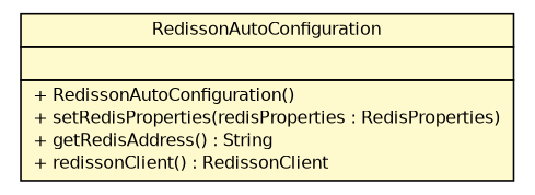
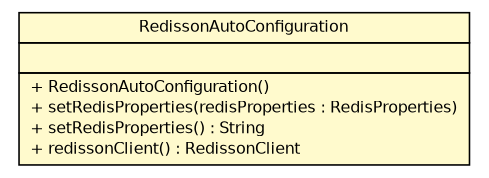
  digraph {
    nodesep=0.25
    ranksep=0.5
    rankdir=LR
-   n1 [fontcolor=black fontname=Helvetica fontsize=10.0 label=<<table title="top.infra.cloudready.boot.RedissonAutoConfiguration" border="0" cellborder="1" cellspacing="0" cellpadding="2" port="p" bgcolor="lemonChiffon" href="./RedissonAutoConfiguration.html"> 		<tr><td><table border="0" cellspacing="0" cellpadding="1"> <tr><td align="center" balign="center"> RedissonAutoConfiguration </td></tr> 		</table></td></tr> 		<tr><td><table border="0" cellspacing="0" cellpadding="1"> <tr><td align="left" balign="left">  </td></tr> 		</table></td></tr> 		<tr><td><table border="0" cellspacing="0" cellpadding="1"> <tr><td align="left" balign="left"> + RedissonAutoConfiguration() </td></tr> <tr><td align="left" balign="left"> + setRedisProperties(redisProperties : RedisProperties) </td></tr> <tr><td align="left" balign="left"> + getRedisAddress() : String </td></tr> <tr><td align="left" balign="left"> + redissonClient() : RedissonClient </td></tr> 		</table></td></tr> 		</table>> shape=plaintext]
+   n1 [fontcolor=black fontname=Helvetica fontsize=10.0 label=<<table title="top.infra.cloudready.boot.RedissonAutoConfiguration" border="0" cellborder="1" cellspacing="0" cellpadding="2" port="p" bgcolor="lemonChiffon" href="./RedissonAutoConfiguration.html"> 		<tr><td><table border="0" cellspacing="0" cellpadding="1"> <tr><td align="center" balign="center"> RedissonAutoConfiguration </td></tr> 		</table></td></tr> 		<tr><td><table border="0" cellspacing="0" cellpadding="1"> <tr><td align="left" balign="left">  </td></tr> 		</table></td></tr> 		<tr><td><table border="0" cellspacing="0" cellpadding="1"> <tr><td align="left" balign="left"> + RedissonAutoConfiguration() </td></tr> <tr><td align="left" balign="left"> + setRedisProperties(redisProperties : RedisProperties) </td></tr> <tr><td align="left" balign="left"> + setRedisProperties() : String </td></tr> <tr><td align="left" balign="left"> + redissonClient() : RedissonClient </td></tr> 		</table></td></tr> 		</table>> shape=plaintext]
  }
